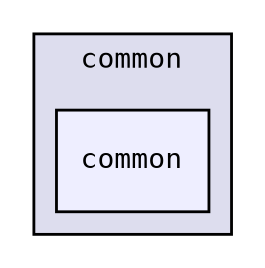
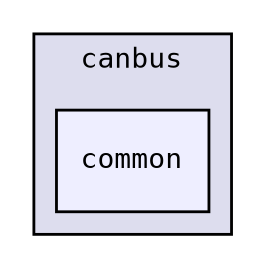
  digraph {
    compound=true
    fontname="DejaVu Sans Mono"
    n1 [fillcolor="#eeeeff" fontname="DejaVu Sans Mono" fontsize=10 label=common pencolor=black shape=box style=filled]
    subgraph cluster_1 {
      bgcolor="#ddddee"
      fontsize=10
-     label=common
+     label=canbus
      pencolor=black
      n1
    }
  }
